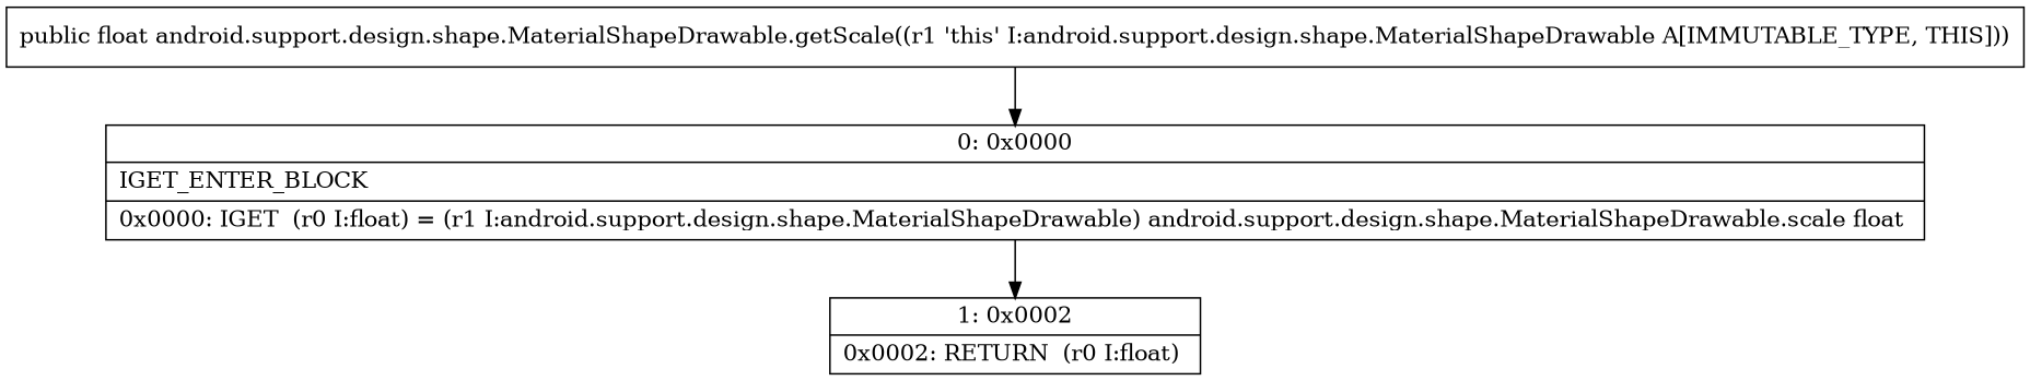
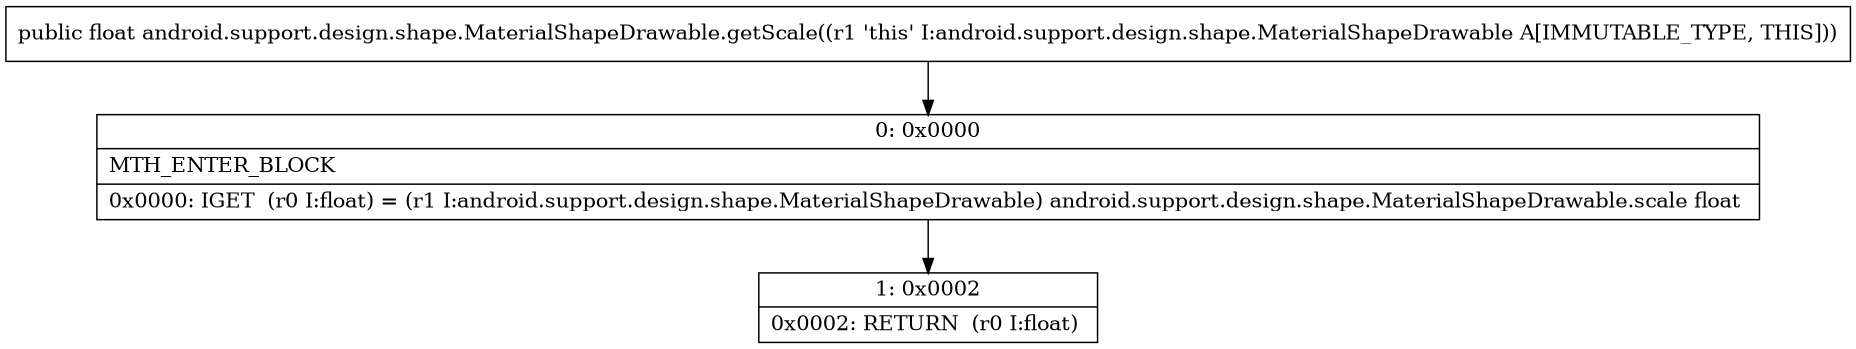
  digraph {
    node [shape=record]
-   n1 [label="{0\:\ 0x0000|IGET_ENTER_BLOCK\l|0x0000: IGET  (r0 I:float) = (r1 I:android.support.design.shape.MaterialShapeDrawable) android.support.design.shape.MaterialShapeDrawable.scale float \l}"]
+   n1 [label="{0\:\ 0x0000|MTH_ENTER_BLOCK\l|0x0000: IGET  (r0 I:float) = (r1 I:android.support.design.shape.MaterialShapeDrawable) android.support.design.shape.MaterialShapeDrawable.scale float \l}"]
    n2 [label="{1\:\ 0x0002|0x0002: RETURN  (r0 I:float) \l}"]
    n3 [label="{public float android.support.design.shape.MaterialShapeDrawable.getScale((r1 'this' I:android.support.design.shape.MaterialShapeDrawable A[IMMUTABLE_TYPE, THIS])) }"]
    n1 -> n2
    n3 -> n1
  }
